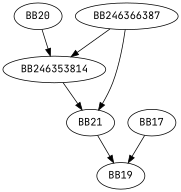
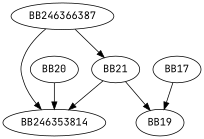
  digraph {
    fontname="JetBrains Mono"
    node [fontname="JetBrains Mono"]
    edge [fontname="JetBrains Mono"]
    BB246366387
    BB246353814
    BB21
    BB17
    BB19
    BB20
    BB246366387 -> BB246353814
    BB246366387 -> BB21
-   BB246353814 -> BB21
+   BB21 -> BB246353814
    BB21 -> BB19
    BB17 -> BB19
    BB20 -> BB246353814
  }
